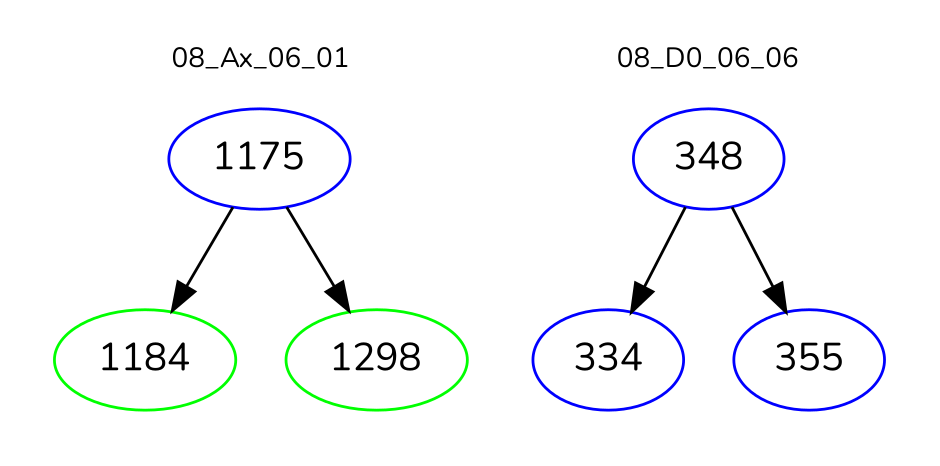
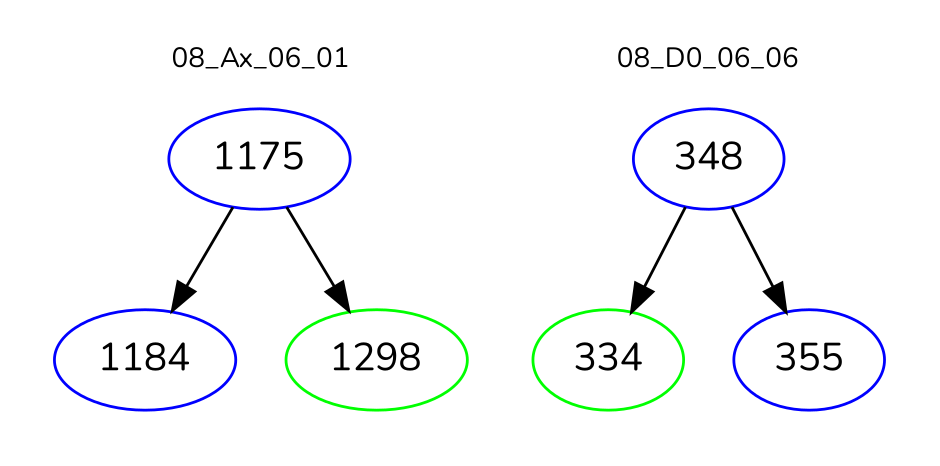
  digraph {
    fontname=Nunito
    node [color=blue fontname=Nunito]
    edge [color=black fontname=Nunito]
    n1 [label=1175]
-   n2 [color=green label=1184]
+   n2 [label=1184]
    n3 [color=green label=1298]
    n4 [label=348]
-   n5 [label=334]
+   n5 [color=green label=334]
    n6 [label=355]
    subgraph cluster_1 {
      color=white
      fontsize=10
      label="08_Ax_06_01"
      n1
      n2
      n3
    }
    subgraph cluster_2 {
      color=white
      fontsize=10
      label="08_D0_06_06"
      n4
      n5
      n6
    }
    n1 -> n2
    n1 -> n3
    n4 -> n5
    n4 -> n6
  }
